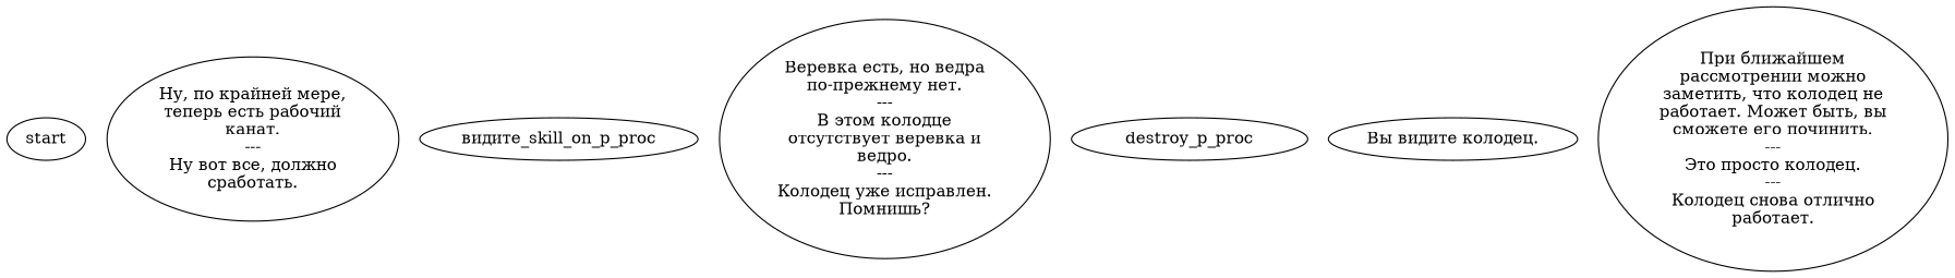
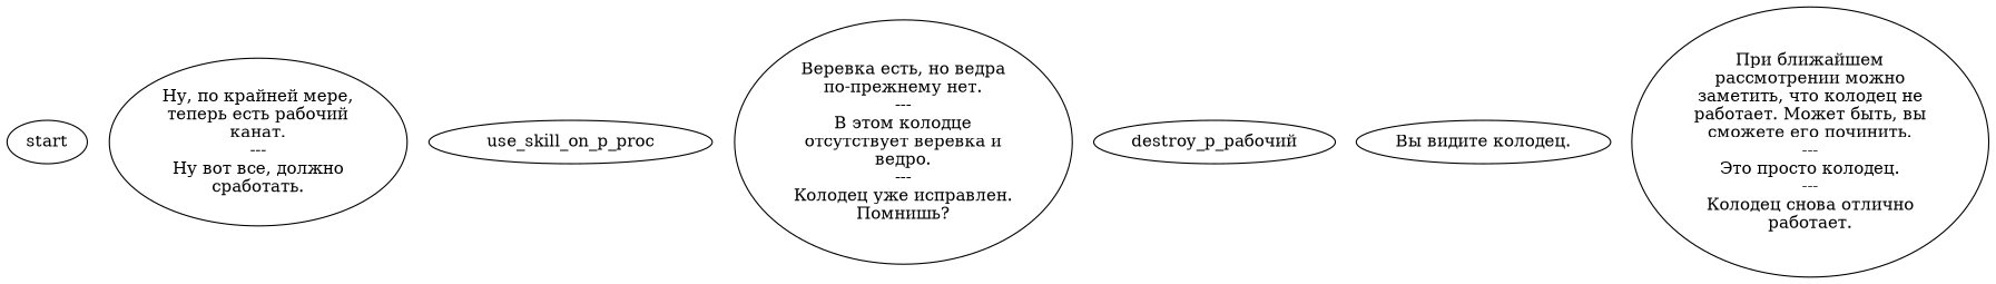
  digraph {
    node [color="#000000" fillcolor="#FFFFFF" style=filled]
    start
    n2 [label="Ну, по крайней мере,\nтеперь есть рабочий\nканат.\n---\nНу вот все, должно\nсработать."]
-   use_skill_on_p_proc [label="видите_skill_on_p_proc"]
+   use_skill_on_p_proc
    n4 [label="Веревка есть, но ведра\nпо-прежнему нет.\n---\nВ этом колодце\nотсутствует веревка и\nведро.\n---\nКолодец уже исправлен.\nПомнишь?"]
-   destroy_p_proc
+   destroy_p_proc [label="destroy_p_рабочий"]
    n6 [label="Вы видите колодец."]
    n7 [label="При ближайшем\nрассмотрении можно\nзаметить, что колодец не\nработает. Может быть, вы\nсможете его починить.\n---\nЭто просто колодец.\n---\nКолодец снова отлично\nработает."]
  }
